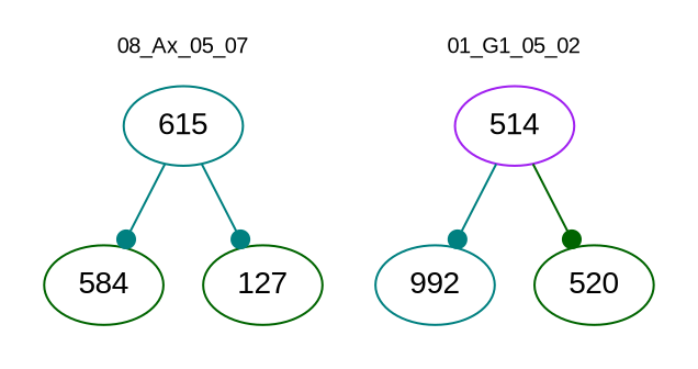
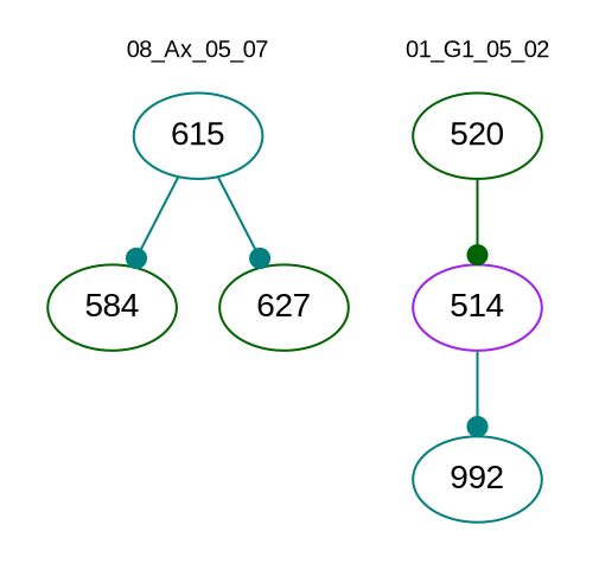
  digraph {
    fontname="Liberation Sans"
    node [color=darkgreen fontname="Liberation Sans"]
    edge [arrowhead=dot color=teal fontname="Liberation Sans"]
    n1 [color=teal label=615]
    n2 [label=584]
-   n3 [label=127]
+   n3 [label=627]
    n4 [color=purple label=514]
    n5 [color=teal label=992]
    n6 [label=520]
    subgraph cluster_1 {
      color=white
      fontsize=10
      label="08_Ax_05_07"
      n1
      n2
      n3
    }
    subgraph cluster_2 {
      color=white
      fontsize=10
      label="01_G1_05_02"
      n4
      n5
      n6
    }
    n1 -> n2
    n1 -> n3
    n4 -> n5
-   n4 -> n6 [color=darkgreen]
+   n6 -> n4 [color=darkgreen]
  }
